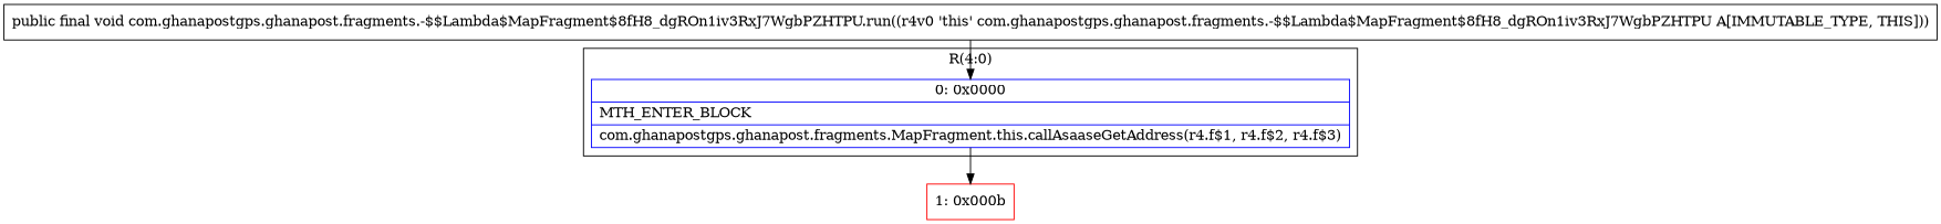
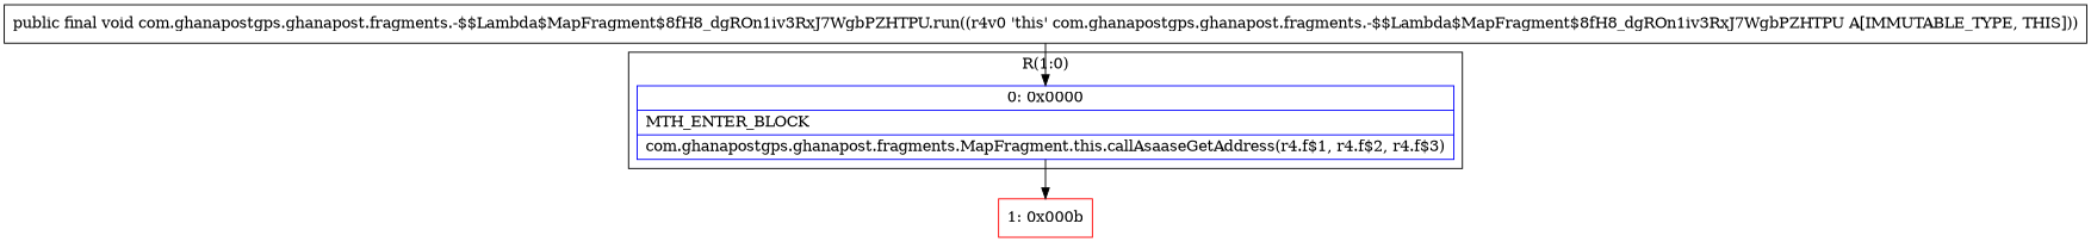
  digraph {
    node [shape=record]
    n1 [color=blue label="{0\:\ 0x0000|MTH_ENTER_BLOCK\l|com.ghanapostgps.ghanapost.fragments.MapFragment.this.callAsaaseGetAddress(r4.f$1, r4.f$2, r4.f$3)\l}"]
    n2 [color=red label="{1\:\ 0x000b}"]
    n3 [label="{public final void com.ghanapostgps.ghanapost.fragments.\-$$Lambda$MapFragment$8fH8_dgROn1iv3RxJ7WgbPZHTPU.run((r4v0 'this' com.ghanapostgps.ghanapost.fragments.\-$$Lambda$MapFragment$8fH8_dgROn1iv3RxJ7WgbPZHTPU A[IMMUTABLE_TYPE, THIS])) }"]
    subgraph cluster_1 {
-     label="R(4:0)"
+     label="R(1:0)"
      n1
    }
    n1 -> n2
    n3 -> n1
  }
